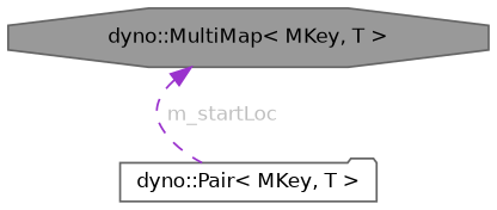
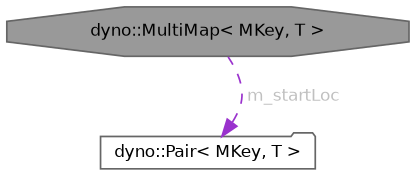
  digraph {
    node [color=gray40 fontname=Helvetica fontsize=10 style=filled]
    n1 [fillcolor=grey60 fontcolor=black height=0.2 label="dyno::MultiMap\< MKey, T \>" shape=octagon width=0.4]
    n2 [fillcolor=white height=0.2 label="dyno::Pair\< MKey, T \>" shape=folder width=0.4]
-   n1 -> n2 [color=darkorchid3 dir=back fontcolor=grey fontname=Helvetica fontsize=10 label=" m_startLoc" labelfontname=Helvetica labelfontsize=10 style=dashed]
+   n2 -> n1 [color=darkorchid3 dir=back fontcolor=grey fontname=Helvetica fontsize=10 label=" m_startLoc" labelfontname=Helvetica labelfontsize=10 style=dashed]
  }
